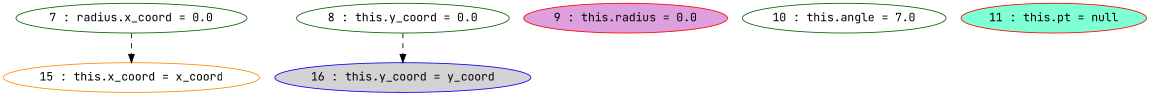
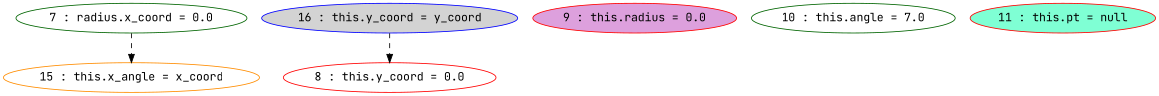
  digraph {
    fontname="JetBrains Mono"
    node [color=darkgreen fillcolor=white fontname="JetBrains Mono" style=filled]
    edge [arrowhead=normal fontname="JetBrains Mono" style=dashed]
    n1 [label="7 : radius.x_coord = 0.0"]
-   "15 : this.x_coord = x_coord" [color=darkorange]
+   "15 : this.x_coord = x_coord" [color=darkorange label="15 : this.x_angle = x_coord"]
    "16 : this.y_coord = y_coord" [color=blue fillcolor=lightgrey]
-   "8 : this.y_coord = 0.0"
+   "8 : this.y_coord = 0.0" [color=red]
    "9 : this.radius = 0.0" [color=red fillcolor=plum]
    n6 [label="10 : this.angle = 7.0"]
    "11 : this.pt = null" [color=red fillcolor=aquamarine]
    n1 -> "15 : this.x_coord = x_coord"
-   "8 : this.y_coord = 0.0" -> "16 : this.y_coord = y_coord"
+   "16 : this.y_coord = y_coord" -> "8 : this.y_coord = 0.0"
  }
